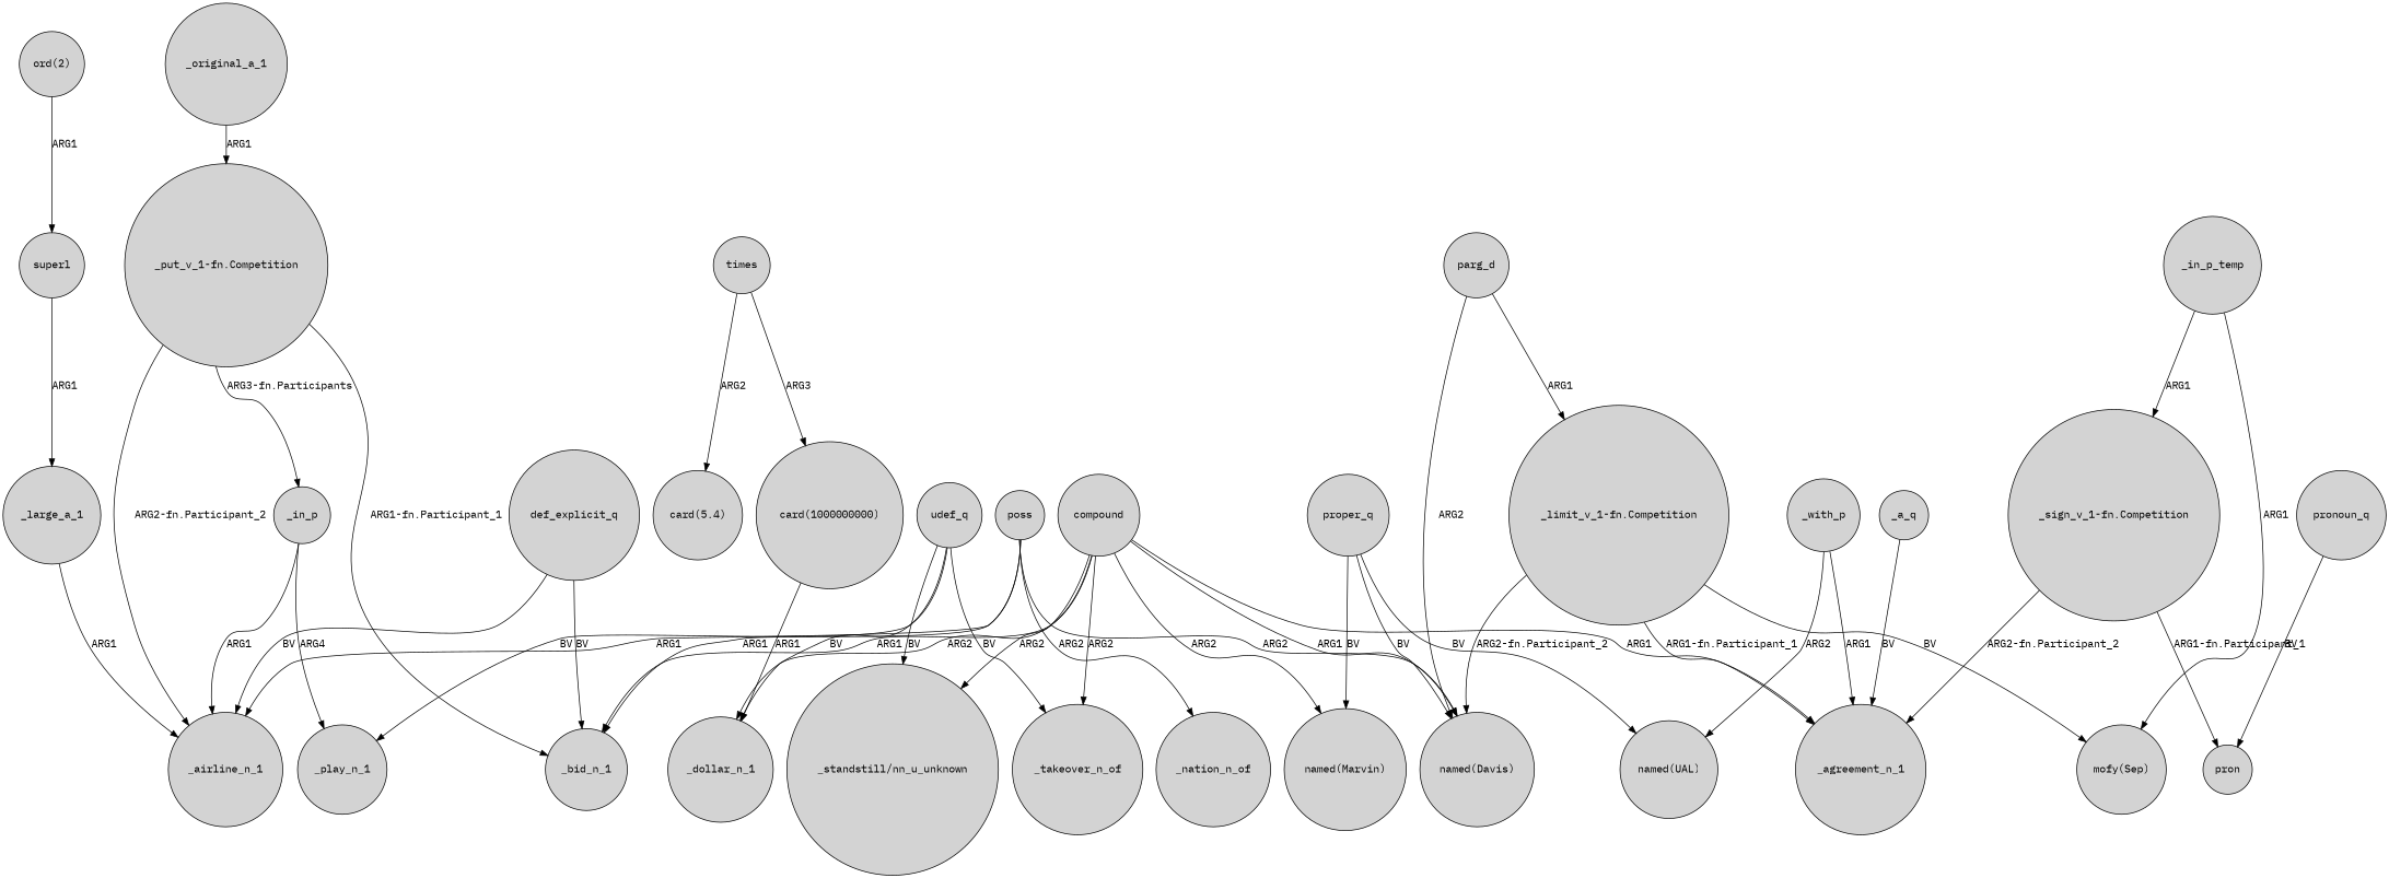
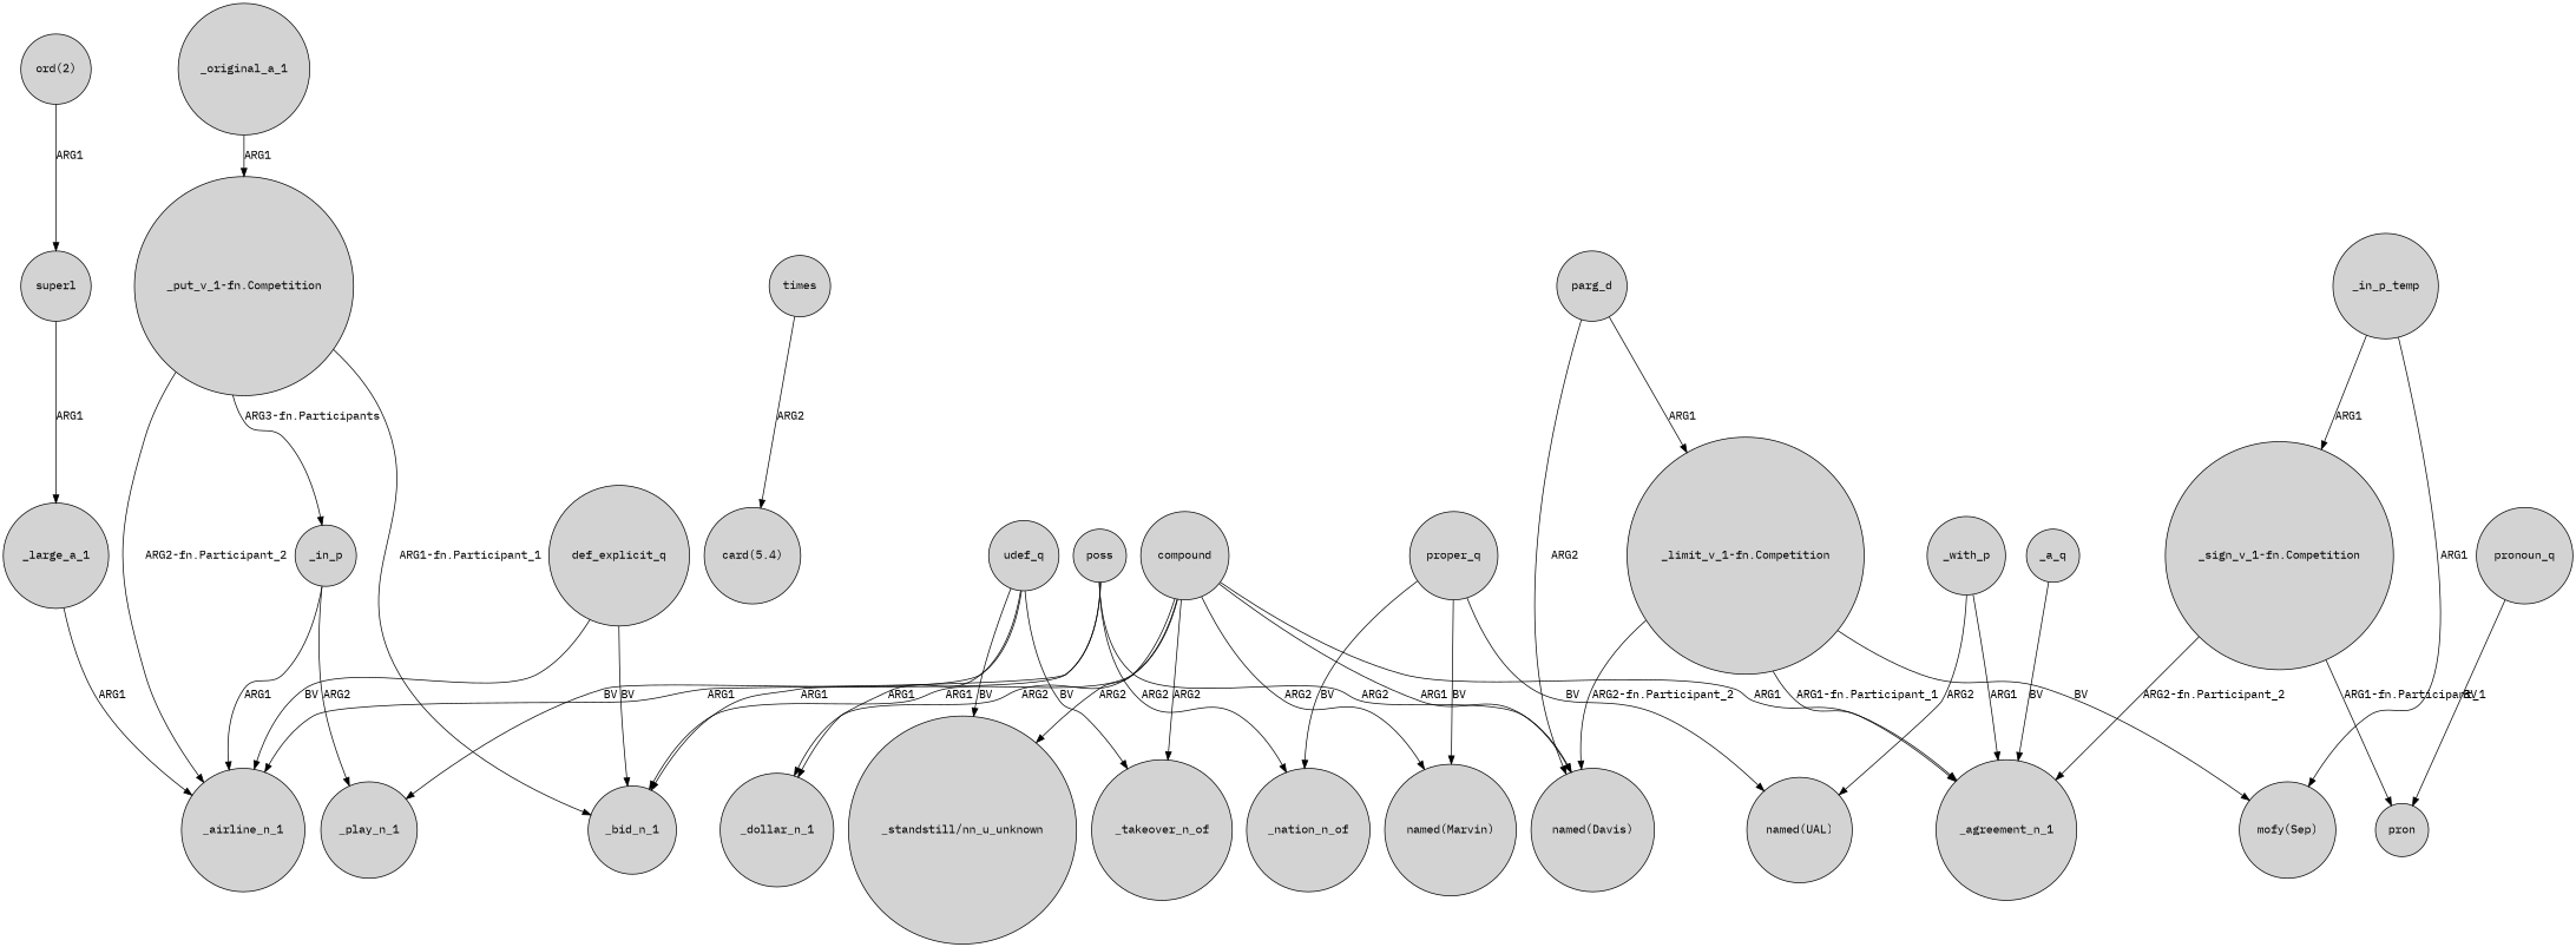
  digraph {
    fontname="IBM Plex Mono"
    node [fontname="IBM Plex Mono" shape=circle style=filled]
    edge [fontname="IBM Plex Mono"]
-   "card(1000000000)"
    _dollar_n_1
    _original_a_1
    "_put_v_1-fn.Competition"
    _bid_n_1
    _airline_n_1
    _in_p
    _play_n_1
    poss
    "named(Davis)"
    _nation_n_of
    "_sign_v_1-fn.Competition"
    pron
    _agreement_n_1
    "_limit_v_1-fn.Competition"
    "mofy(Sep)"
    compound
    "named(Marvin)"
    "_standstill/nn_u_unknown"
    _takeover_n_of
    proper_q
    "named(UAL)"
    udef_q
    times
    "card(5.4)"
    pronoun_q
    def_explicit_q
    "ord(2)"
    superl
    _large_a_1
    _in_p_temp
    _a_q
    parg_d
    _with_p
-   "card(1000000000)" -> _dollar_n_1 [label=ARG1]
    _original_a_1 -> "_put_v_1-fn.Competition" [label=ARG1]
    "_put_v_1-fn.Competition" -> _bid_n_1 [label="ARG1-fn.Participant_1"]
    "_put_v_1-fn.Competition" -> _airline_n_1 [label="ARG2-fn.Participant_2"]
    "_put_v_1-fn.Competition" -> _in_p [label="ARG3-fn.Participants"]
    _in_p -> _airline_n_1 [label=ARG1]
-   _in_p -> _play_n_1 [label=ARG4]
+   _in_p -> _play_n_1 [label=ARG2]
    poss -> _bid_n_1 [label=ARG1]
    poss -> _airline_n_1 [label=ARG1]
    poss -> "named(Davis)" [label=ARG2]
    poss -> _nation_n_of [label=ARG2]
    "_sign_v_1-fn.Competition" -> pron [label="ARG1-fn.Participant_1"]
    "_sign_v_1-fn.Competition" -> _agreement_n_1 [label="ARG2-fn.Participant_2"]
    "_limit_v_1-fn.Competition" -> "named(Davis)" [label="ARG2-fn.Participant_2"]
    "_limit_v_1-fn.Competition" -> _agreement_n_1 [label="ARG1-fn.Participant_1"]
    "_limit_v_1-fn.Competition" -> "mofy(Sep)" [label=BV]
    compound -> _dollar_n_1 [label=ARG2]
    compound -> _bid_n_1 [label=ARG1]
    compound -> "named(Davis)" [label=ARG1]
    compound -> _agreement_n_1 [label=ARG1]
    compound -> "named(Marvin)" [label=ARG2]
    compound -> "_standstill/nn_u_unknown" [label=ARG2]
    compound -> _takeover_n_of [label=ARG2]
-   proper_q -> "named(Davis)" [label=BV]
+   proper_q -> _nation_n_of [label=BV]
    proper_q -> "named(Marvin)" [label=BV]
    proper_q -> "named(UAL)" [label=BV]
-   udef_q -> _dollar_n_1 [label=BV]
+   udef_q -> _dollar_n_1 [label=ARG1]
    udef_q -> _play_n_1 [label=BV]
    udef_q -> "_standstill/nn_u_unknown" [label=BV]
    udef_q -> _takeover_n_of [label=BV]
-   times -> "card(1000000000)" [label=ARG3]
    times -> "card(5.4)" [label=ARG2]
    pronoun_q -> pron [label=BV]
    def_explicit_q -> _bid_n_1 [label=BV]
    def_explicit_q -> _airline_n_1 [label=BV]
    "ord(2)" -> superl [label=ARG1]
    superl -> _large_a_1 [label=ARG1]
    _large_a_1 -> _airline_n_1 [label=ARG1]
    _in_p_temp -> "_sign_v_1-fn.Competition" [label=ARG1]
    _in_p_temp -> "mofy(Sep)" [label=ARG1]
    _a_q -> _agreement_n_1 [label=BV]
    parg_d -> "named(Davis)" [label=ARG2]
    parg_d -> "_limit_v_1-fn.Competition" [label=ARG1]
    _with_p -> _agreement_n_1 [label=ARG1]
    _with_p -> "named(UAL)" [label=ARG2]
  }
